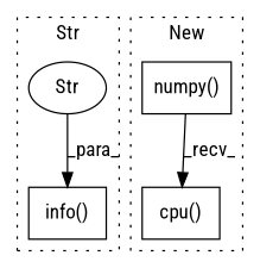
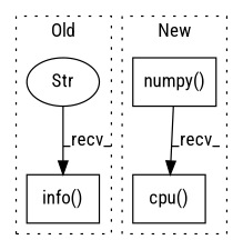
  digraph {
    fontname="Roboto Condensed"
    node [a=75 fontname="Roboto Condensed" s=3899 shape=box]
    edge [fontname="Roboto Condensed"]
    n1 [l="13,1" label="info()" s="4177,4215"]
    n2 [a=66 l=25 label=Str s=4190 shape=ellipse]
    n3 [l=20 label="numpy()"]
    n4 [l=12 label="cpu()"]
    subgraph cluster_1 {
-     label=Str
+     label=Old
      style=dotted
      n1
      n2
    }
    subgraph cluster_2 {
      label=New
      style=dotted
      n3
      n4
    }
-   n2 -> n1 [label=_para_]
+   n2 -> n1 [label=_recv_]
    n3 -> n4 [label=_recv_]
  }
